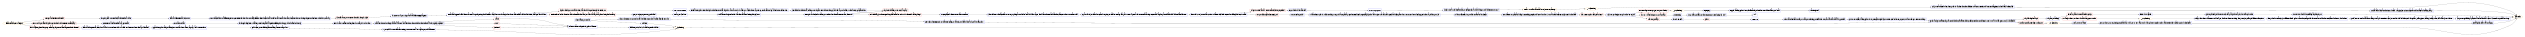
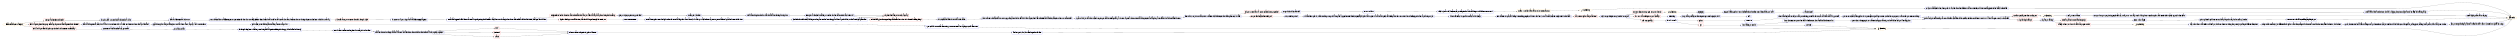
  digraph {
    rankdir=LR
    node [color=blue shape=box]
    "EleanorRank4Convo4 begins." [color=orange shape=""]
    n2 [color=red label="Were you and Lettie ever friends?"]
    n3 [color=red label="This is a pretty close knit group. Have any of you ever dated anyone else in the Hex?"]
    n4 [color=red label="How would you take it if Arthur got involved with someone romantically?"]
    n5 [label="Oh Gods, yeah. We were thick as thieves for a while."]
    n6 [label="That's a little personal, mate, but I'll allow it. You've been with us a while. You deserve to know the lay of the land."]
    n7 [label="Someone not a million miles away, you mean?"]
    n8 [label="That was before Entrati, of course."]
    n9 [label="Apart from Arthur and Aoi dating? No. Not that I know about, anyway... and I WOULD know."]
    n10 [label="Don't answer that."]
    n11 [label="Now she acts like I’m a different person. Convenient for her. If I’m not really Eleanor then she can be as hurtful towards me as she wants, because she’s not hurting the person she knew. I think it’s cowardly."]
    n12 [label="And in case you're thinking about making a move on any of us..."]
    n13 [label="If I thought they knew what they were doing and had genuine feelings for the guy, I'd be thrilled. Obviously."]
    n14 [color=red label="She still wants you to recover from this, though, right?"]
    n15 [label="... you could do worse than earn Quincy's trust. He sees a lot. Maybe you could take notes."]
    n16 [label="But I'd want to make sure they knew how easy it is to hurt him."]
    n17 [label="Oh, come on. I’ll grow wings and a tail before THAT happens."]
    n18 [color=orange label="+5 Chemistry" shape=""]
    n19 [label="What are those robot things that are all armour and attitude on the outside but the inside is all soft, squishy organics?"]
    n20 [label="Entrati has buggered off. If there was ever a hope of getting the old Eleanor back, the one who sang in the shower and smiled at kids in the street, that hope left with him."]
    "Chat ends." [color=orange shape=""]
    n22 [color=red label="Solaris?"]
    n23 [color=red label="Nox?"]
    n24 [color=red label="Sentients?"]
    n25 [color=red label="Lettie needs to look in the mirror and understand she's also just a few bad days away from losing her humanity."]
    n26 [color=red label="If Arthur thinks you’re still his sister, that should be good enough for Lettie, too."]
    n27 [label="It doesn't matter. The point is, Arthur's like one."]
    n28 [label="Are you trying to get on my good side?"]
    n29 [label="YOU WOULD THINK."]
    n30 [label="If he lets you in, for Sol's sake be gentle with him."]
    n31 [label="I mean, yes. She does."]
    n32 [label="Lettie adores Arthur. He’s the big brother she never had. If Arthur wasn’t around, I’d wake up to a chloroform rag over my mouth and end up at the bottom of the river."]
    n33 [label="I still haven't forgiven her for what she said about letting this city burn."]
    n34 [label="She thinks he’s delusional, holding on to the past. But she loves the guy and she’s a good soldier, so she’ll never go against him."]
    n35 [label="Even Aoi was shocked. It makes you wonder who the real monsters are, doesn't it?"]
    n36 [color=red label="Why does she hate you so much, anyway?"]
    n37 [color=red label="Is it seriously just the tongue thing that freaks her out? Or is it the mind reading thing?"]
    n38 [label="It’s complicated. There’s more than one reason."]
    n39 [label="She’s told me to her face that I’m not to go poking around in her head. If I didn’t agree, she’d leave the Hex and take her chances on her own. Insane stuff."]
    n40 [label="So part of it is just that she’s scared I’m going to read her teenage diary, as it were. I’ll peer at her most embarrassing secrets and laugh my arse off and she’ll be humiliated forever."]
    n41 [label="The truth is, I’m just not that curious. Whatever sick little secret she’s hiding from me, it’s safe."]
    n42 [color=red label="Did you two ever have a... more romantic history together?"]
    n43 [color=red label="Do you think maybe she LIKES you?"]
    n44 [label="Do you think I'd kiss and tell?"]
    n45 [label="It’s crossed my mind."]
-   n46 [label="No. No we purpose't."]
+   n46 [label="No. No we didn't."]
    n47 [label="I’d have been up for it, I think. Nothing wrong with a snog and a grope between friends, especially if Arthur had to give us an awkward speech at briefing about how we mustn’t let our feelings get in the way of doing our job."]
    n48 [label="Which is just as well, because can you imagine how awkward things would be between us now?"]
    n49 [label="It blows off steam, it’s good for morale, and it’s cheap."]
    n50 [color=orange label="I mean... I wouldn't have said no. It just never came up."]
    n51 [label="But whatever Ms Garcia is hiding is something people could use to hurt her. So I’m a threat, because I might see it in her head."]
    n52 [color=orange label="+10 Chemistry" shape=""]
    n53 [color=red label="Wait, weren’t Arthur and Aoi an item?"]
    n54 [label="So if you're attracted to her, then go for it! I'll cheer from the sidelines! Lua knows Lettie could use some happiness in her bleak, loveless life."]
    n55 [label="Why? You got designs on my brother? Or on Aoi?"]
    n56 [color=red label="Well. Um. Actually..."]
    n57 [color=red label="Uh... no... I have designs on *you* actually..."]
    n58 [color=red label="No. LOL. They're not my type, sorry. Too \"heroic.\""]
    n59 [label="Oh! Oh! DO tell..."]
    n60 [label="Interesting."]
    n61 [color=orange label="+20 Chemistry" shape=""]
    n62 [color=red label="Arthur."]
+   n63 [color=red label="Aoi."]
    n64 [label="Sorry, that's probably not the response you were hoping for, is it?"]
    n65 [label=HAHAHA]
    n66 [label="I KNEW IT."]
    n67 [label="I don't blame you one bit."]
    n68 [label="Well."]
    n69 [label="Rugged, dashing Arthur? Pure, kindhearted Aoi? Neither one of them floats your boat?"]
    n70 [label="I don't have the heart to tell you what you're letting yourself in for. You can walk that road all by yourself."]
    n71 [label="I know she seems too pure to be real, but believe me, she's a soldier like the rest of us."]
    n72 [label="We'll see."]
    n73 [label="I am intrigued."]
    n74 [label="Just so we're clear: baiting Arthur is MY prerogative. And if you're ever cruel to him on purpose, I will murder you. One more thing..."]
    n75 [label="Get to know the REAL Aoi, not whatever image you have in your head of her, and you'll be okay. Also..."]
    n76 [label="We shall talk of this another time, she said, wrapping her crimson cape around her face and stalking away..."]
    n77 [label="Arthur and Aoi’s relationship was one of the first casualties of this conflict. Neither one of them is over it. It’s a bit of an open wound, so be careful."]
    n78 [color=red label="Why did they break up?"]
    n79 [color=red label="I couldn't possibly see them working out."]
    n80 [label="Why are you asking?"]
    n81 [color=orange label="+10 Chemistry" shape=""]
    n82 [color=red label="Never any harm in some harmless gossip."]
    n83 [color=red label="It’d help to know, so I don’t rub salt in any open wounds."]
    n84 [label="Well, you're not alone."]
    n85 [label="Hmm. I don't agree."]
    n86 [color=orange label="+20 Chemistry" shape=""]
    n87 [label="But you don't go up to grieving people and say 'I told you so'. You rally round. I did my best to comfort Arthur, and Lettie tried to patch up Aoi's broken heart."]
    n88 [label="Aoi's my friend. And however much of a prat Arthur may be, he's still my brother."]
    n89 [label="Okay. I don’t know what THEY would tell you, but from where I’m sitting, they were just pulling in different directions."]
    n90 [label="Tread lightly. That's all I'm saying."]
    n91 [label="I'm not sure I should be confiding anything in you."]
    n92 [label="They’re both romantics, just different kinds. Arthur wants the cottage with the roses around the door. He claims he doesn’t, but he does."]
    n93 [label="Gods, he even used to talk about taking over a pub sometime. I can just see him with his little crowd of regulars, pulling pints, making Sunday roasts, full of hard-won wisdom."]
    n94 [label="Can you see Aoi finding a place in a dream like that? I can’t. She needs to spread her wings."]
    "EleanorRank4Convo4 begins." -> n2
    "EleanorRank4Convo4 begins." -> n3
    "EleanorRank4Convo4 begins." -> n4
    n2 -> n5
    n3 -> n6
    n4 -> n7
    n5 -> n8
    n6 -> n9
    n7 -> n10
    n8 -> n11
    n9 -> n12
    n10 -> n13
    n11 -> n14
    n12 -> n15
    n13 -> n16
    n14 -> n17
    n15 -> n18
    n16 -> n19
    n17 -> n20
    n18 -> "Chat ends."
    n19 -> n22
    n19 -> n23
    n19 -> n24
    n20 -> n25
    n20 -> n26
    n22 -> n27
    n23 -> n27
    n24 -> n27
    n25 -> n28
    n26 -> n29
    n27 -> n30
    n28 -> n31
    n29 -> n32
    n30 -> n18
    n31 -> n33
    n32 -> n34
    n33 -> n35
    n34 -> n36
    n34 -> n37
    n35 -> n36
    n35 -> n37
    n37 -> n38
    n38 -> n39
    n39 -> n40
    n40 -> n41
    n41 -> n42
    n41 -> n43
    n42 -> n44
    n43 -> n45
    n44 -> n46
    n45 -> n47
    n46 -> n48
    n47 -> n49
    n48 -> n50
    n49 -> n51
    n50 -> n52
    n51 -> n53
    n52 -> n54
    n53 -> n55
    n54 -> "Chat ends."
    n55 -> n56
    n55 -> n57
    n55 -> n58
    n56 -> n59
    n57 -> n60
    n58 -> n61
    n59 -> n62
+   n59 -> n63
    n60 -> n64
    n61 -> n65
    n62 -> n66
+   n63 -> n67
    n64 -> n68
    n65 -> n69
    n66 -> n70
    n67 -> n71
    n67 -> n72
    n69 -> n73
    n70 -> n74
    n71 -> n75
    n72 -> n18
    n73 -> n76
    n74 -> n77
    n75 -> n77
    n76 -> "Chat ends."
    n77 -> n78
    n77 -> n79
    n78 -> n80
    n79 -> n81
    n80 -> n82
    n80 -> n83
    n81 -> n84
    n82 -> n85
    n83 -> n86
    n84 -> n87
    n85 -> n88
    n86 -> n89
    n87 -> n90
    n88 -> n91
    n89 -> n92
    n90 -> "Chat ends."
    n91 -> "Chat ends."
    n92 -> n93
    n93 -> n94
    n94 -> "Chat ends."
  }
